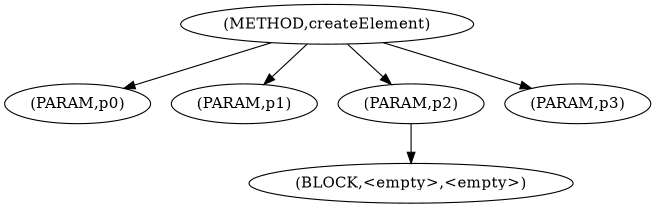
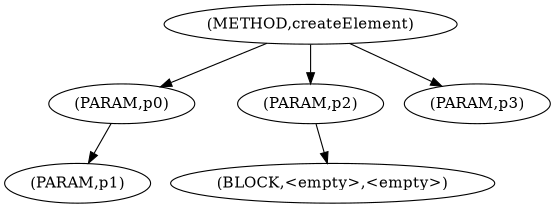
  digraph {
    n1 [label=<(METHOD,createElement)>]
    n2 [label=<(PARAM,p0)>]
    n3 [label=<(PARAM,p1)>]
    n4 [label=<(PARAM,p2)>]
    n5 [label=<(PARAM,p3)>]
    n6 [label=<(BLOCK,&lt;empty&gt;,&lt;empty&gt;)>]
    n1 -> n2
-   n1 -> n3
+   n2 -> n3
    n1 -> n4
    n1 -> n5
    n4 -> n6
  }
